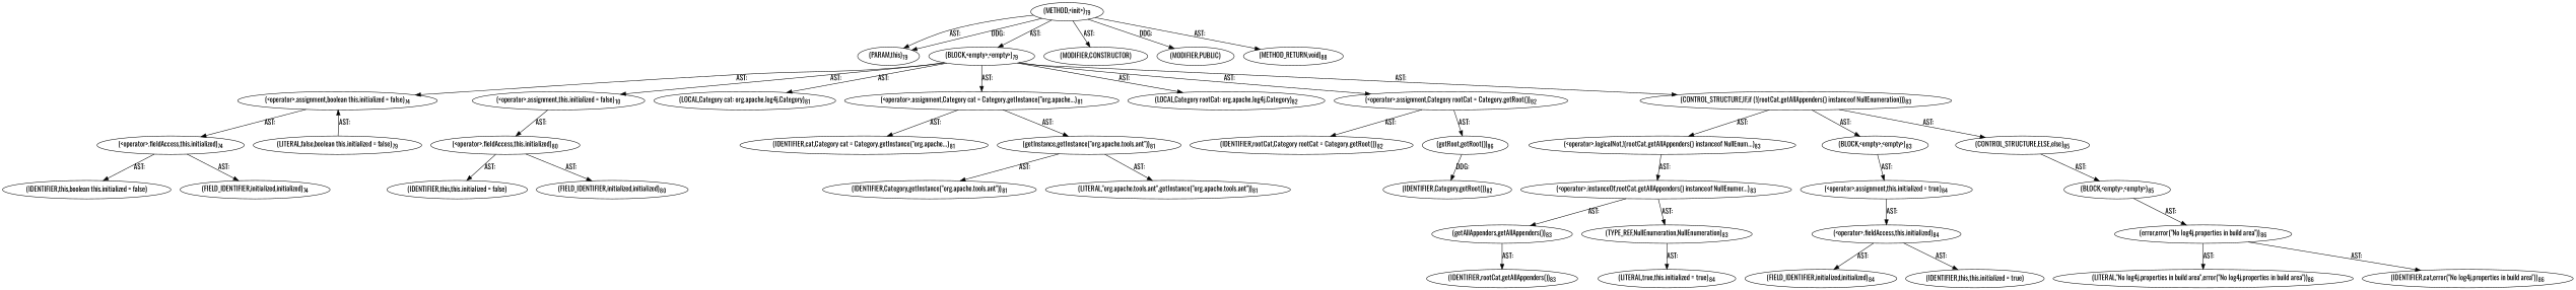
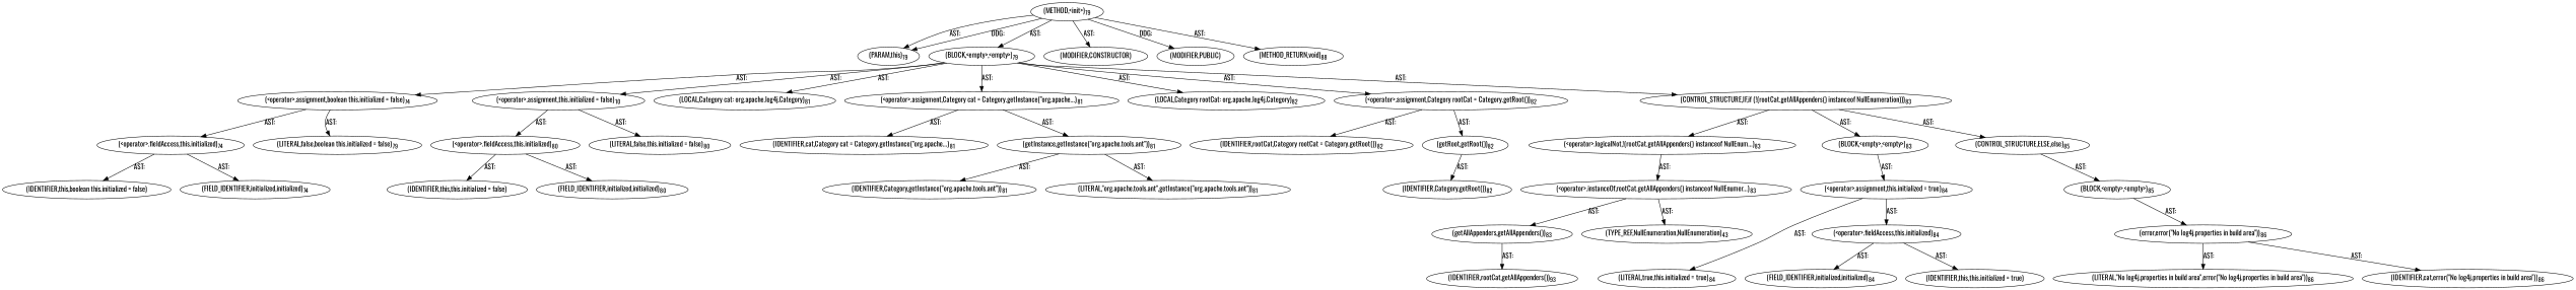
  digraph {
    fontname=Oswald
    node [fontname=Oswald]
    edge [fontname=Oswald]
    n1 [label=<(METHOD,&lt;init&gt;)<SUB>79</SUB>>]
    n2 [label=<(PARAM,this)<SUB>79</SUB>>]
    n3 [label=<(BLOCK,&lt;empty&gt;,&lt;empty&gt;)<SUB>79</SUB>>]
    n4 [label=<(MODIFIER,CONSTRUCTOR)>]
    n5 [label=<(MODIFIER,PUBLIC)>]
    n6 [label=<(METHOD_RETURN,void)<SUB>88</SUB>>]
    n7 [label=<(&lt;operator&gt;.assignment,boolean this.initialized = false)<SUB>74</SUB>>]
    n8 [label=<(&lt;operator&gt;.assignment,this.initialized = false)<SUB>10</SUB>>]
    n9 [label=<(LOCAL,Category cat: org.apache.log4j.Category)<SUB>81</SUB>>]
    n10 [label=<(&lt;operator&gt;.assignment,Category cat = Category.getInstance(&quot;org.apache...)<SUB>81</SUB>>]
    n11 [label=<(LOCAL,Category rootCat: org.apache.log4j.Category)<SUB>82</SUB>>]
    n12 [label=<(&lt;operator&gt;.assignment,Category rootCat = Category.getRoot())<SUB>82</SUB>>]
    n13 [label=<(CONTROL_STRUCTURE,IF,if (!(rootCat.getAllAppenders() instanceof NullEnumeration)))<SUB>83</SUB>>]
    n14 [label=<(&lt;operator&gt;.fieldAccess,this.initialized)<SUB>74</SUB>>]
    n15 [label=<(LITERAL,false,boolean this.initialized = false)<SUB>79</SUB>>]
    n16 [label=<(&lt;operator&gt;.fieldAccess,this.initialized)<SUB>80</SUB>>]
+   n17 [label=<(LITERAL,false,this.initialized = false)<SUB>80</SUB>>]
    n18 [label=<(IDENTIFIER,cat,Category cat = Category.getInstance(&quot;org.apache...)<SUB>81</SUB>>]
    n19 [label=<(getInstance,getInstance(&quot;org.apache.tools.ant&quot;))<SUB>81</SUB>>]
    n20 [label=<(IDENTIFIER,rootCat,Category rootCat = Category.getRoot())<SUB>82</SUB>>]
-   n21 [label=<(getRoot,getRoot())<SUB>86</SUB>>]
+   n21 [label=<(getRoot,getRoot())<SUB>82</SUB>>]
    n22 [label=<(&lt;operator&gt;.logicalNot,!(rootCat.getAllAppenders() instanceof NullEnum...)<SUB>83</SUB>>]
    n23 [label=<(BLOCK,&lt;empty&gt;,&lt;empty&gt;)<SUB>83</SUB>>]
    n24 [label=<(CONTROL_STRUCTURE,ELSE,else)<SUB>85</SUB>>]
    n25 [label=<(IDENTIFIER,this,boolean this.initialized = false)>]
    n26 [label=<(FIELD_IDENTIFIER,initialized,initialized)<SUB>74</SUB>>]
    n27 [label=<(IDENTIFIER,this,this.initialized = false)>]
    n28 [label=<(FIELD_IDENTIFIER,initialized,initialized)<SUB>80</SUB>>]
    n29 [label=<(IDENTIFIER,Category,getInstance(&quot;org.apache.tools.ant&quot;))<SUB>81</SUB>>]
    n30 [label=<(LITERAL,&quot;org.apache.tools.ant&quot;,getInstance(&quot;org.apache.tools.ant&quot;))<SUB>81</SUB>>]
    n31 [label=<(IDENTIFIER,Category,getRoot())<SUB>82</SUB>>]
    n32 [label=<(&lt;operator&gt;.instanceOf,rootCat.getAllAppenders() instanceof NullEnumer...)<SUB>83</SUB>>]
    n33 [label=<(&lt;operator&gt;.assignment,this.initialized = true)<SUB>84</SUB>>]
    n34 [label=<(BLOCK,&lt;empty&gt;,&lt;empty&gt;)<SUB>85</SUB>>]
    n35 [label=<(getAllAppenders,getAllAppenders())<SUB>83</SUB>>]
-   n36 [label=<(TYPE_REF,NullEnumeration,NullEnumeration)<SUB>83</SUB>>]
-   n37 [label=<(IDENTIFIER,rootCat,getAllAppenders())<SUB>83</SUB>>]
+   n36 [label=<(TYPE_REF,NullEnumeration,NullEnumeration)<SUB>43</SUB>>]
+   n37 [label=<(IDENTIFIER,rootCat,getAllAppenders())<SUB>93</SUB>>]
    n38 [label=<(&lt;operator&gt;.fieldAccess,this.initialized)<SUB>84</SUB>>]
    n39 [label=<(LITERAL,true,this.initialized = true)<SUB>84</SUB>>]
    n40 [label=<(IDENTIFIER,this,this.initialized = true)>]
    n41 [label=<(FIELD_IDENTIFIER,initialized,initialized)<SUB>84</SUB>>]
    n42 [label=<(error,error(&quot;No log4j.properties in build area&quot;))<SUB>86</SUB>>]
    n43 [label=<(IDENTIFIER,cat,error(&quot;No log4j.properties in build area&quot;))<SUB>86</SUB>>]
    n44 [label=<(LITERAL,&quot;No log4j.properties in build area&quot;,error(&quot;No log4j.properties in build area&quot;))<SUB>86</SUB>>]
    n1 -> n2 [label="AST: "]
    n1 -> n2 [label="DDG: "]
    n1 -> n3 [label="AST: "]
    n1 -> n4 [label="AST: "]
    n1 -> n5 [label="DDG: "]
    n1 -> n6 [label="AST: "]
    n3 -> n7 [label="AST: "]
    n3 -> n8 [label="AST: "]
    n3 -> n9 [label="AST: "]
    n3 -> n10 [label="AST: "]
    n3 -> n11 [label="AST: "]
    n3 -> n12 [label="AST: "]
    n3 -> n13 [label="AST: "]
    n7 -> n14 [label="AST: "]
-   n15 -> n7 [label="AST: "]
+   n7 -> n15 [label="AST: "]
    n8 -> n16 [label="AST: "]
+   n8 -> n17 [label="AST: "]
    n10 -> n18 [label="AST: "]
    n10 -> n19 [label="AST: "]
    n12 -> n20 [label="AST: "]
    n12 -> n21 [label="AST: "]
    n13 -> n22 [label="AST: "]
    n13 -> n23 [label="AST: "]
    n13 -> n24 [label="AST: "]
    n14 -> n25 [label="AST: "]
    n14 -> n26 [label="AST: "]
    n16 -> n27 [label="AST: "]
    n16 -> n28 [label="AST: "]
    n19 -> n29 [label="AST: "]
    n19 -> n30 [label="AST: "]
-   n21 -> n31 [label="DDG: "]
+   n21 -> n31 [label="AST: "]
    n22 -> n32 [label="AST: "]
    n23 -> n33 [label="AST: "]
    n24 -> n34 [label="AST: "]
    n32 -> n35 [label="AST: "]
    n32 -> n36 [label="AST: "]
    n33 -> n38 [label="AST: "]
-   n36 -> n39 [label="AST: "]
+   n33 -> n39 [label="AST: "]
    n34 -> n42 [label="AST: "]
    n35 -> n37 [label="AST: "]
    n38 -> n40 [label="AST: "]
    n38 -> n41 [label="AST: "]
    n42 -> n43 [label="AST: "]
    n42 -> n44 [label="AST: "]
  }
